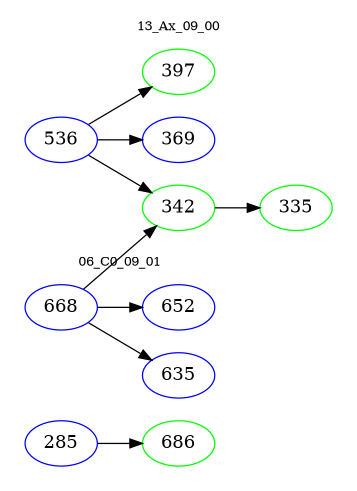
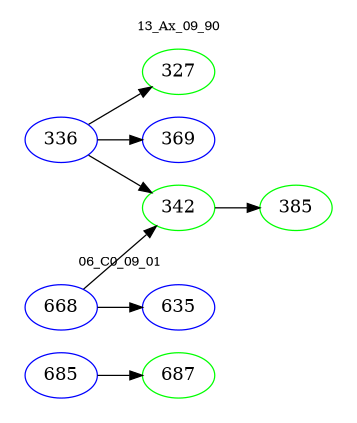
  digraph {
    rankdir=LR
    node [color=blue]
    edge [color=black]
-   n1 [label=536]
-   n2 [color=green label=397]
+   n1 [label=336]
+   n2 [color=green label=327]
    n3 [color=green label=342]
    n4 [label=369]
-   n5 [color=green label=335]
+   n5 [color=green label=385]
    n6 [label=668]
    n7 [label=635]
-   n8 [label=285]
-   n9 [label=652]
-   n10 [color=green label=686]
+   n8 [label=685]
+   n10 [color=green label=687]
    subgraph cluster_1 {
      color=white
      fontsize=10
-     label="13_Ax_09_00"
+     label="13_Ax_09_90"
      n1
      n2
      n3
      n4
      n5
    }
    subgraph cluster_2 {
      color=white
      fontsize=10
      label="06_C0_09_01"
      n6
      n7
      n8
-     n9
      n10
    }
    n1 -> n2
    n1 -> n3
    n1 -> n4
    n3 -> n5
    n6 -> n3
    n6 -> n7
-   n6 -> n9
    n8 -> n10
  }
